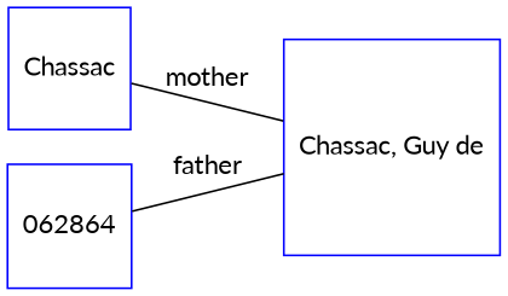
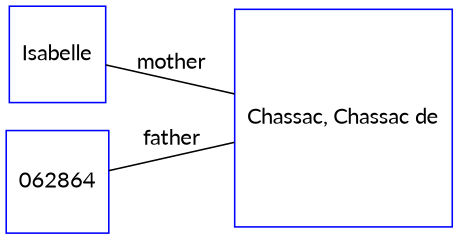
  digraph {
    fontname=Lato
    rankdir=LR
    node [color=blue fontname=Lato regular=1 shape=box]
    edge [arrowsize=0.0 dir=none fontname=Lato]
-   n1 [label="Chassac, Guy de"]
-   n2 [label=Chassac]
+   n1 [label="Chassac, Chassac de"]
+   n2 [label=Isabelle]
    n3 [label=062864]
    n2 -> n1 [label=mother]
    n3 -> n1 [label=father]
  }
